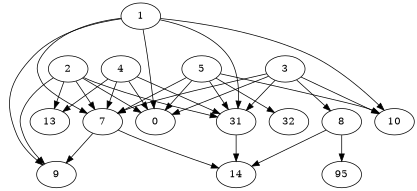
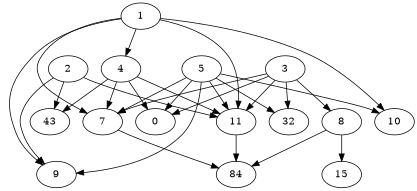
  digraph {
    node [alpha=0.09]
    1 [alpha=0.17 expect_size=27420672]
    n2 [expect_size=28554240 label=0]
    7 [alpha=0.10 expect_size=52275200]
    9 [alpha=0.03 expect_size=23145472]
    10 [expect_size=51783680]
-   11 [alpha=0.14 expect_size=37786624 label=31]
-   14 [alpha=0.00 expect_size=50295808]
+   11 [alpha=0.14 expect_size=37786624]
+   14 [alpha=0.00 expect_size=50295808 label=84]
    2 [alpha=0.07 expect_size=24056832]
-   13 [alpha=0.06 expect_size=48235520]
+   13 [alpha=0.06 expect_size=48235520 label=43]
    3 [alpha=0.01 expect_size=28424192]
    8 [alpha=0.07 expect_size=12953600]
-   15 [alpha=0.00 expect_size=51594240 label=95]
+   15 [alpha=0.00 expect_size=51594240]
    4 [alpha=0.01 expect_size=28660736]
    5 [expect_size=46758912]
    n15 [alpha=0.13 expect_size=31872000 label=32]
-   1 -> n2
+   1 -> 4
    1 -> 7
    1 -> 9
    1 -> 10
    1 -> 11
    7 -> 14
    11 -> 14
-   2 -> n2
-   2 -> 7
    2 -> 9
    2 -> 11
    2 -> 13
    3 -> n2
    3 -> 7
-   3 -> 10
+   3 -> n15
    3 -> 11
    3 -> 8
    8 -> 14
    8 -> 15
    4 -> n2
    4 -> 7
    4 -> 11
    4 -> 13
    5 -> n2
    5 -> 7
-   7 -> 9
+   5 -> 9
    5 -> 10
    5 -> 11
    5 -> n15
  }
